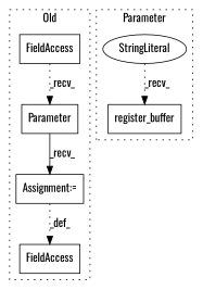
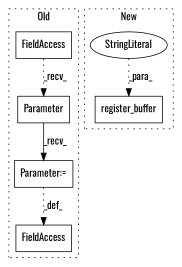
  digraph {
    fontname=Oswald
    node [a=32 fontname=Oswald shape=box]
    edge [fontname=Oswald style=dotted]
    n1 [l="10,1" label=Parameter s="9352,9381"]
    n2 [a=22 l=8 label=FieldAccess s=9343]
    n3 [a=22 l=12 label=FieldAccess s=9330]
-   n4 [a=7 l=1 label="Assignment:=" s=9342]
+   n4 [a=7 l=1 label="Parameter:=" s=9342]
    n5 [l="16,1" label=register_buffer s="9335,9392"]
    n6 [a=45 l=9 label=StringLiteral s=9351 shape=ellipse]
    subgraph cluster_1 {
      label=Old
      style=dotted
      n1
      n2
      n3
      n4
    }
    subgraph cluster_2 {
-     label=Parameter
+     label=New
      style=dotted
      n5
      n6
    }
    n1 -> n4 [label=_recv_ style=solid]
    n2 -> n1 [label=_recv_]
    n4 -> n3 [label=_def_]
-   n6 -> n5 [label=_recv_]
+   n6 -> n5 [label=_para_]
  }
